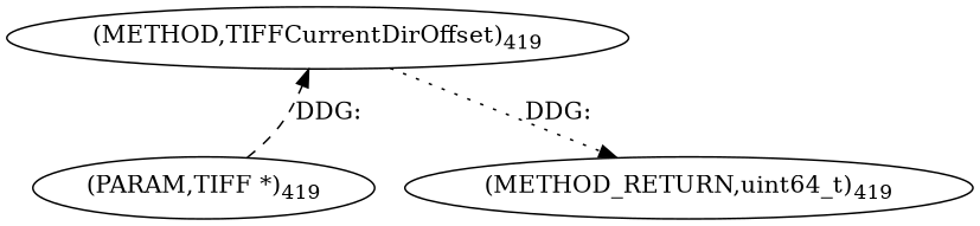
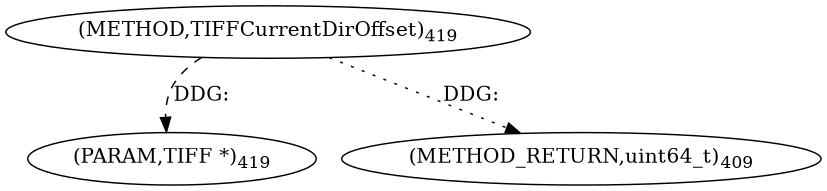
  digraph {
    n1 [label=<(METHOD,TIFFCurrentDirOffset)<SUB>419</SUB>>]
    n2 [label=<(PARAM,TIFF *)<SUB>419</SUB>>]
-   n3 [label=<(METHOD_RETURN,uint64_t)<SUB>419</SUB>>]
-   n2 -> n1 [label="DDG: " style=dashed]
+   n3 [label=<(METHOD_RETURN,uint64_t)<SUB>409</SUB>>]
+   n1 -> n2 [label="DDG: " style=dashed]
    n1 -> n3 [label="DDG: " style=dotted]
  }
